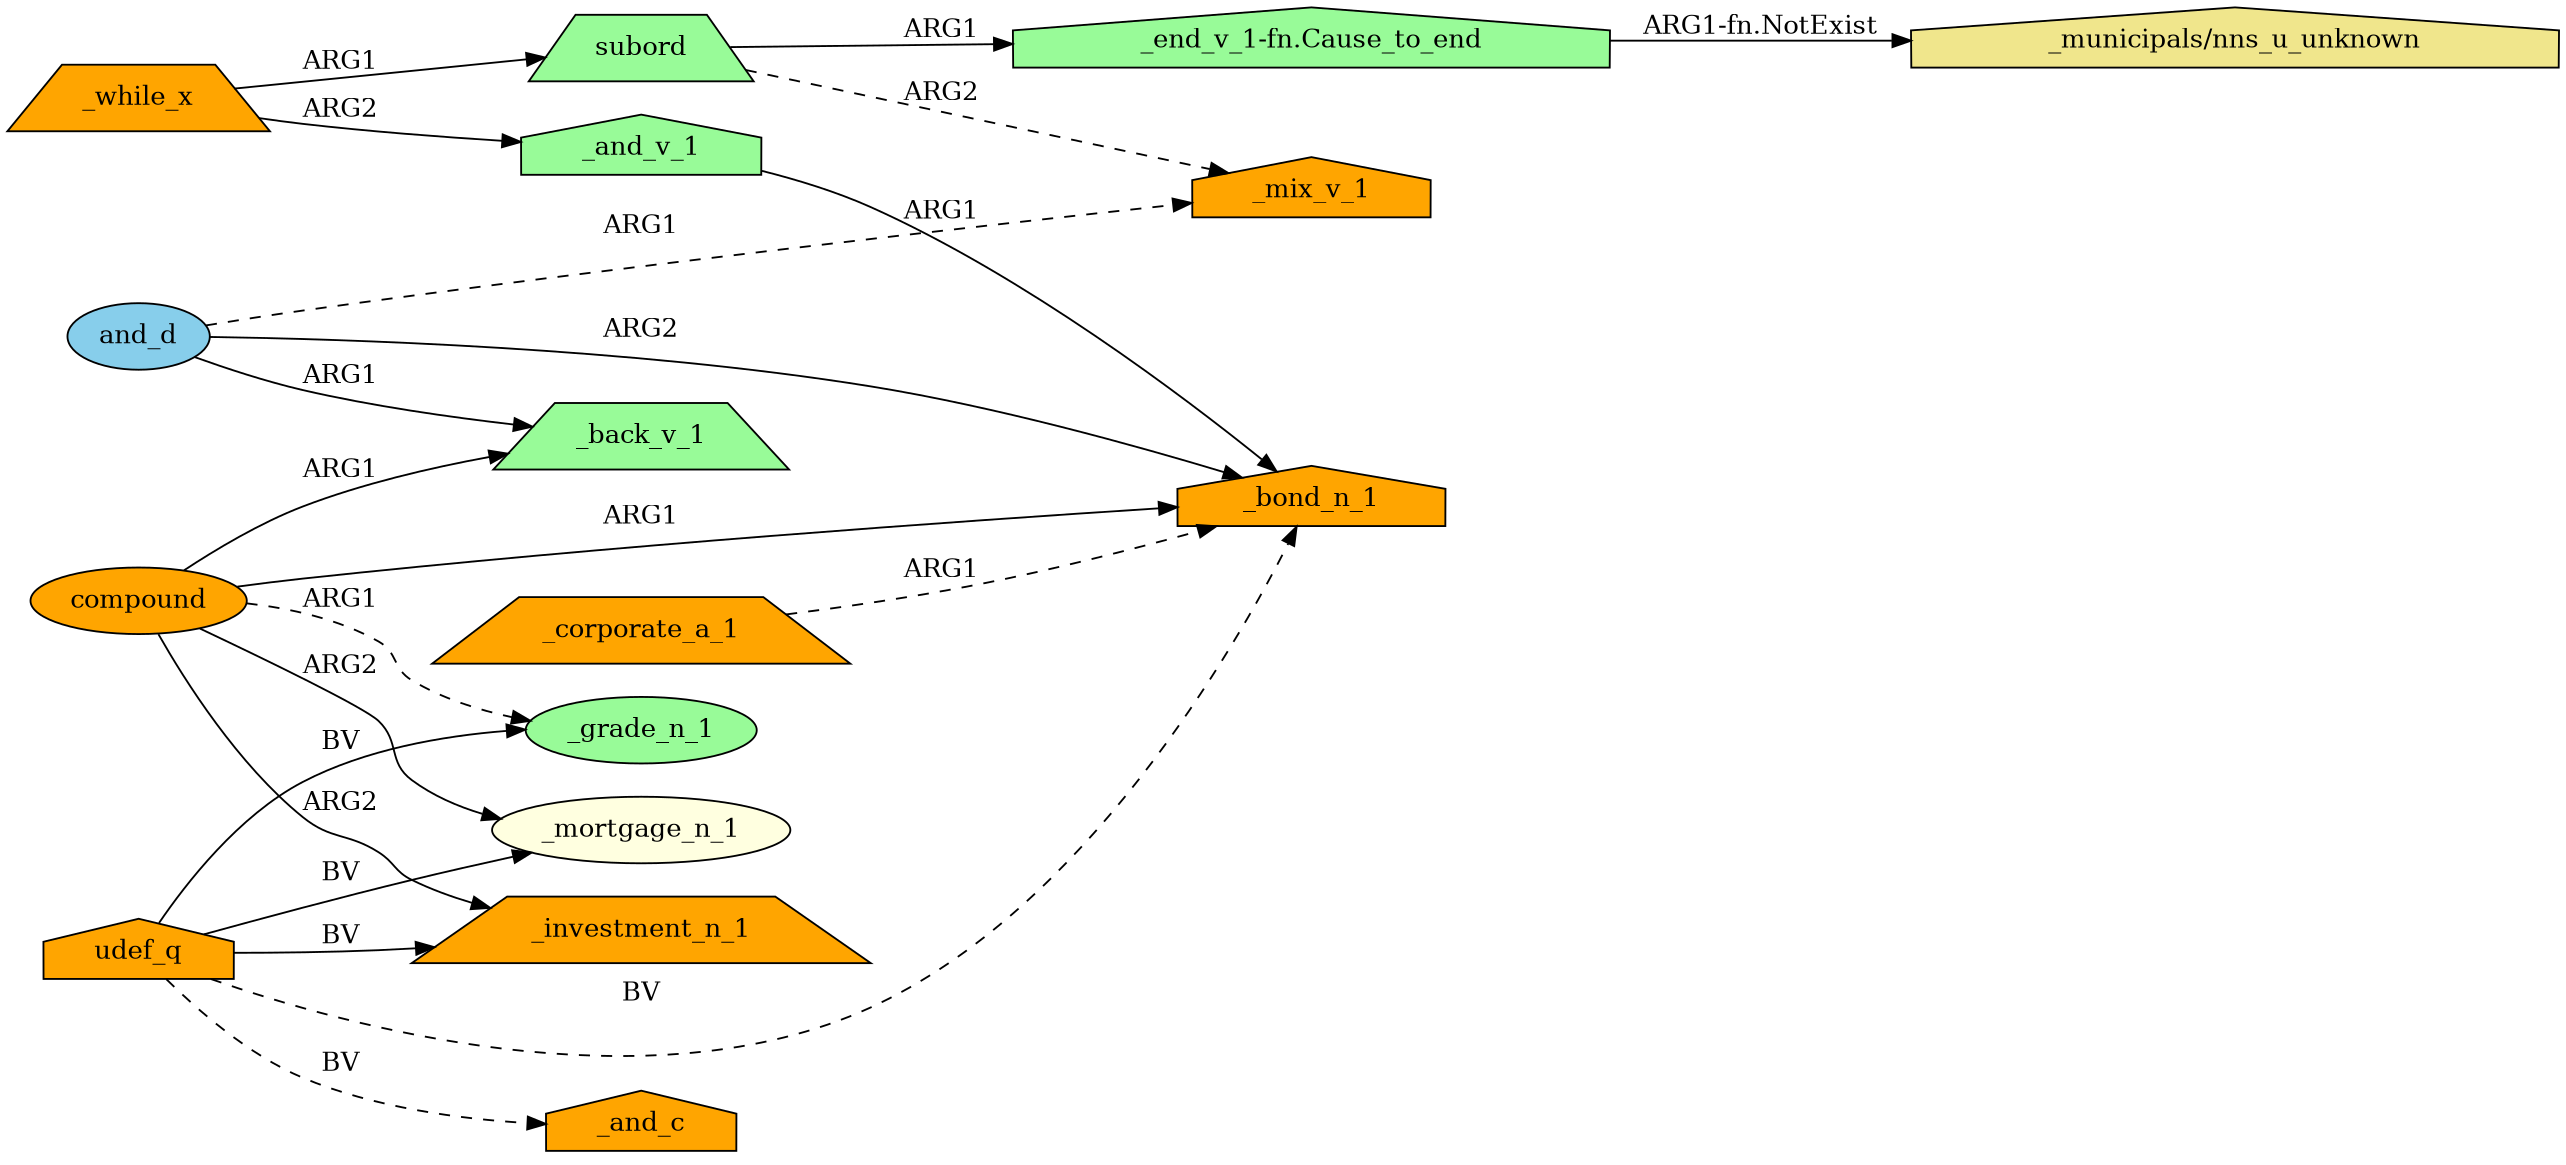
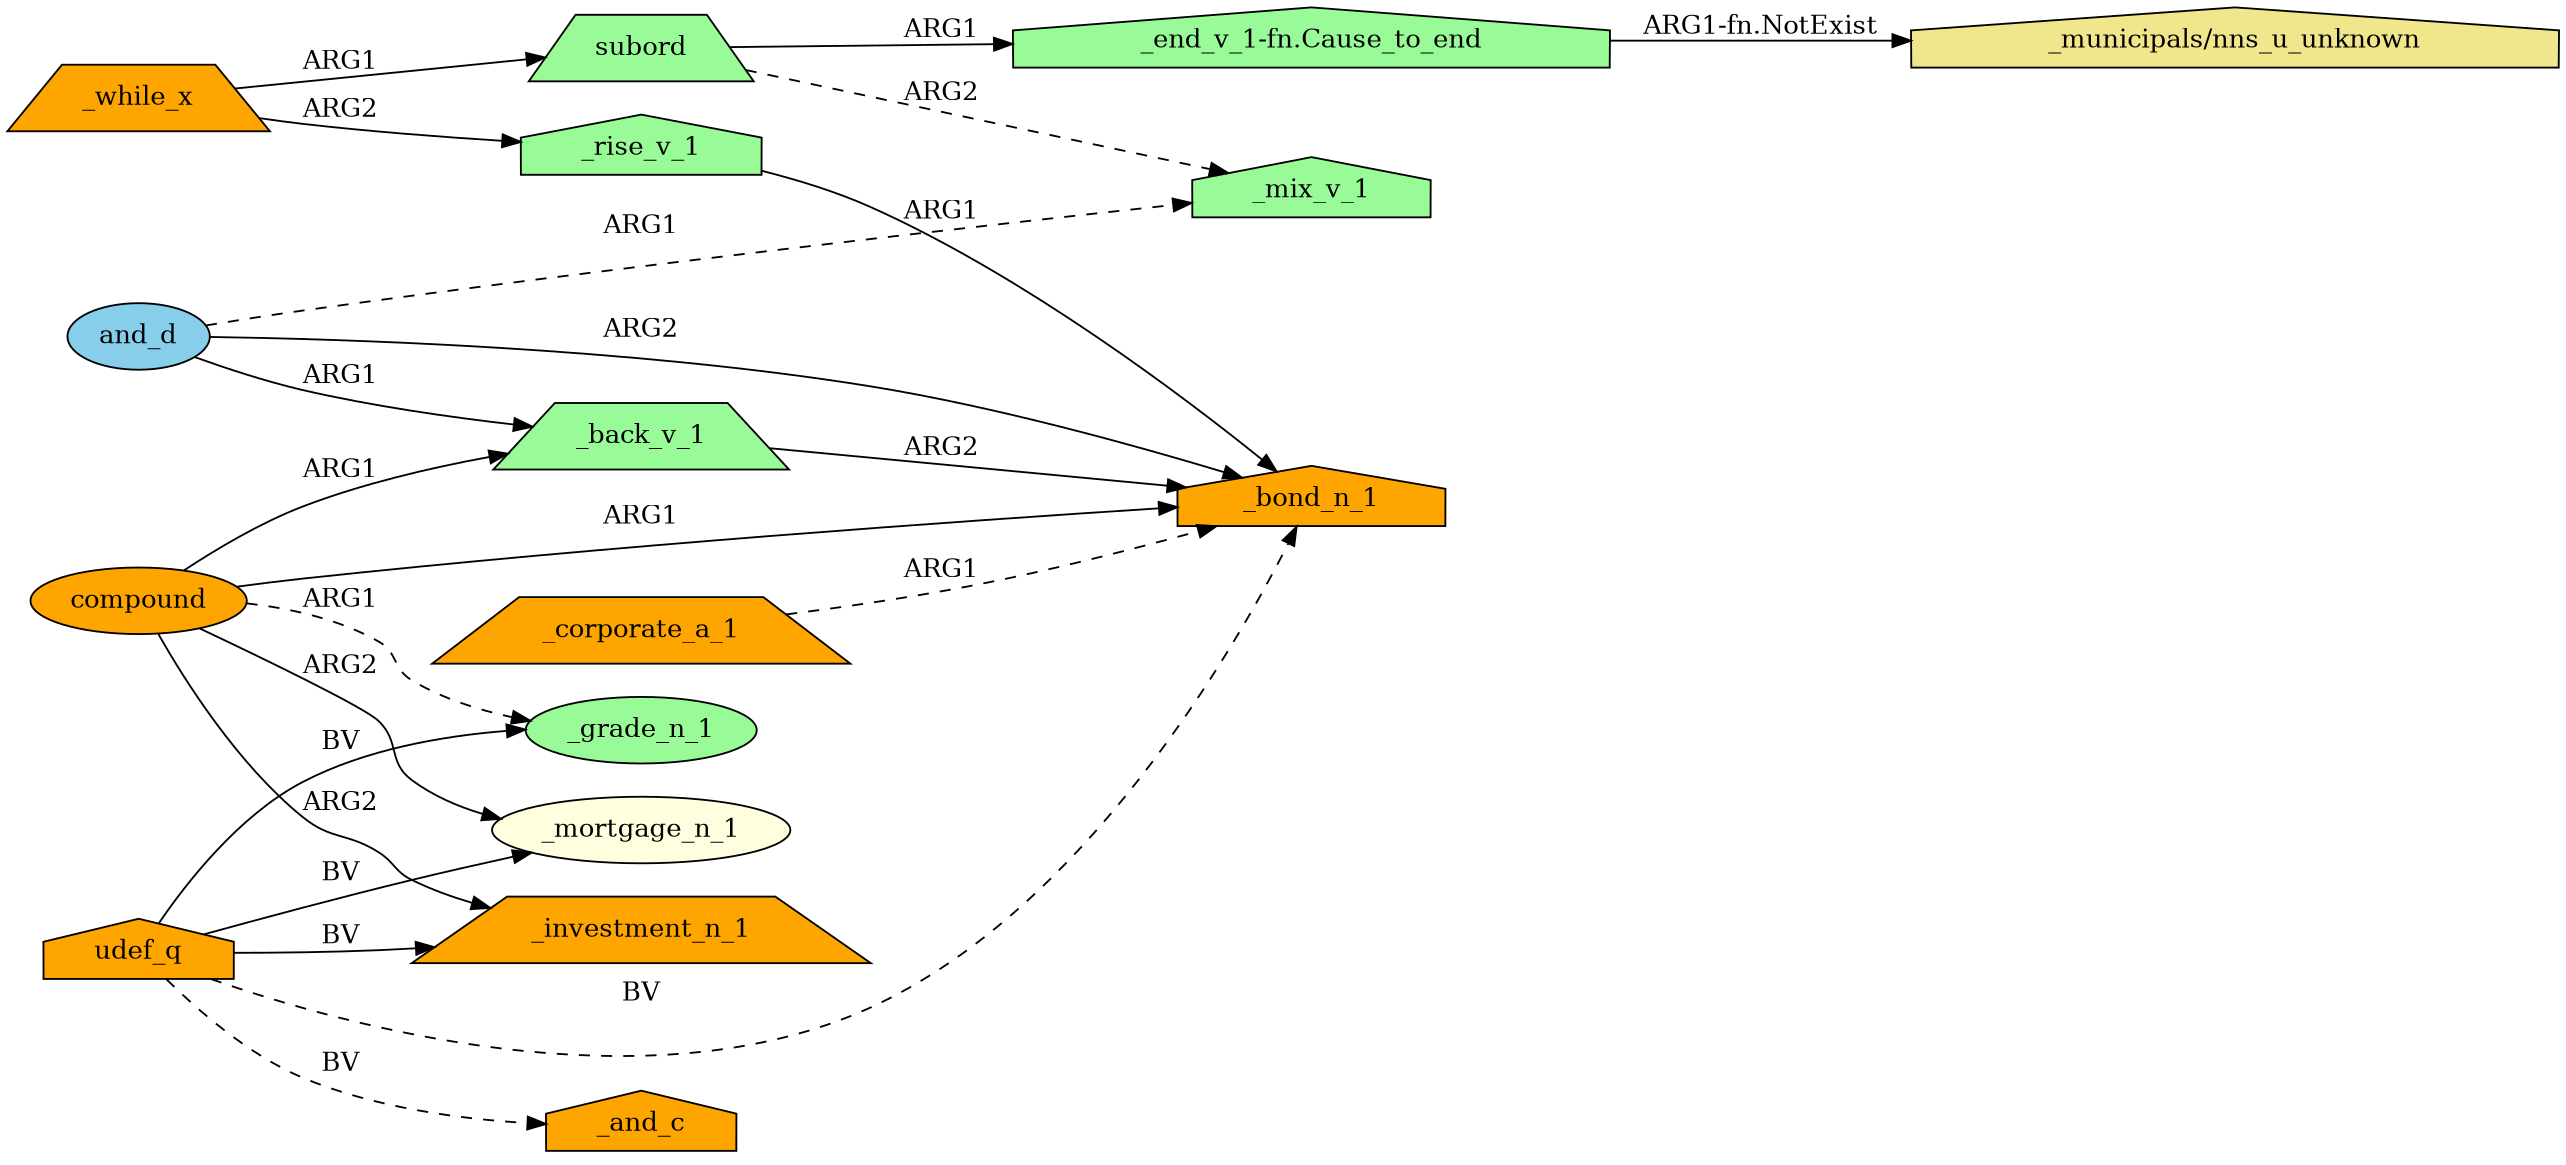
  digraph {
    rankdir=LR
    node [fillcolor=orange shape=house style=filled]
    edge [style=solid]
    _while_x [shape=trapezium]
-   _rise_v_1 [fillcolor=palegreen label=_and_v_1]
+   _rise_v_1 [fillcolor=palegreen]
    subord [fillcolor=palegreen shape=trapezium]
    _bond_n_1
-   _mix_v_1
+   _mix_v_1 [fillcolor=palegreen]
    "_end_v_1-fn.Cause_to_end" [fillcolor=palegreen]
    udef_q
    _grade_n_1 [fillcolor=palegreen shape=ellipse]
    _mortgage_n_1 [fillcolor=lightyellow shape=ellipse]
    _investment_n_1 [shape=trapezium]
    _and_c
    "_municipals/nns_u_unknown" [fillcolor=khaki]
    n13 [fillcolor=skyblue label=and_d shape=ellipse]
    _back_v_1 [fillcolor=palegreen shape=trapezium]
    compound [shape=ellipse]
    _corporate_a_1 [shape=trapezium]
    _while_x -> _rise_v_1 [label=ARG2]
    _while_x -> subord [label=ARG1]
    _rise_v_1 -> _bond_n_1 [label=ARG1]
    subord -> _mix_v_1 [label=ARG2 style=dashed]
    subord -> "_end_v_1-fn.Cause_to_end" [label=ARG1]
    "_end_v_1-fn.Cause_to_end" -> "_municipals/nns_u_unknown" [label="ARG1-fn.NotExist"]
    udef_q -> _bond_n_1 [label=BV style=dashed]
    udef_q -> _grade_n_1 [label=BV]
    udef_q -> _mortgage_n_1 [label=BV]
    udef_q -> _investment_n_1 [label=BV]
    udef_q -> _and_c [label=BV style=dashed]
    n13 -> _bond_n_1 [label=ARG2]
    n13 -> _mix_v_1 [label=ARG1 style=dashed]
    n13 -> _back_v_1 [label=ARG1]
+   _back_v_1 -> _bond_n_1 [label=ARG2]
    compound -> _bond_n_1 [label=ARG1]
    compound -> _grade_n_1 [label=ARG1 style=dashed]
    compound -> _mortgage_n_1 [label=ARG2]
    compound -> _investment_n_1 [label=ARG2]
    compound -> _back_v_1 [label=ARG1]
    _corporate_a_1 -> _bond_n_1 [label=ARG1 style=dashed]
  }
